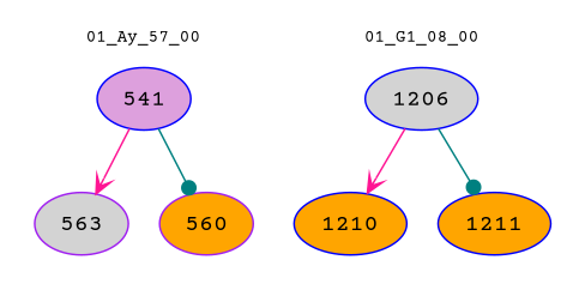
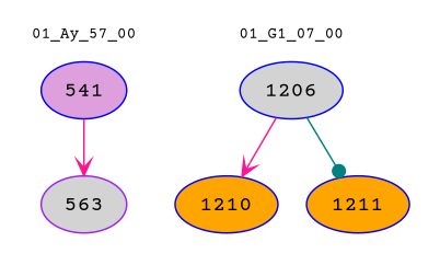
  digraph {
    fontname="Courier Prime"
    node [color=blue fillcolor=orange fontname="Courier Prime" style=filled]
    edge [arrowhead=vee color=deeppink fontname="Courier Prime"]
    n1 [fillcolor=plum label=541]
    n2 [color=purple fillcolor=lightgrey label=563]
-   n3 [color=purple label=560]
    n4 [fillcolor=lightgrey label=1206]
    n5 [label=1210]
    n6 [label=1211]
    subgraph cluster_1 {
      color=white
      fontsize=10
      label="01_Ay_57_00"
      n1
      n2
-     n3
    }
    subgraph cluster_2 {
      color=white
      fontsize=10
-     label="01_G1_08_00"
+     label="01_G1_07_00"
      n4
      n5
      n6
    }
    n1 -> n2
-   n1 -> n3 [arrowhead=dot color=teal]
    n4 -> n5
    n4 -> n6 [arrowhead=dot color=teal]
  }
